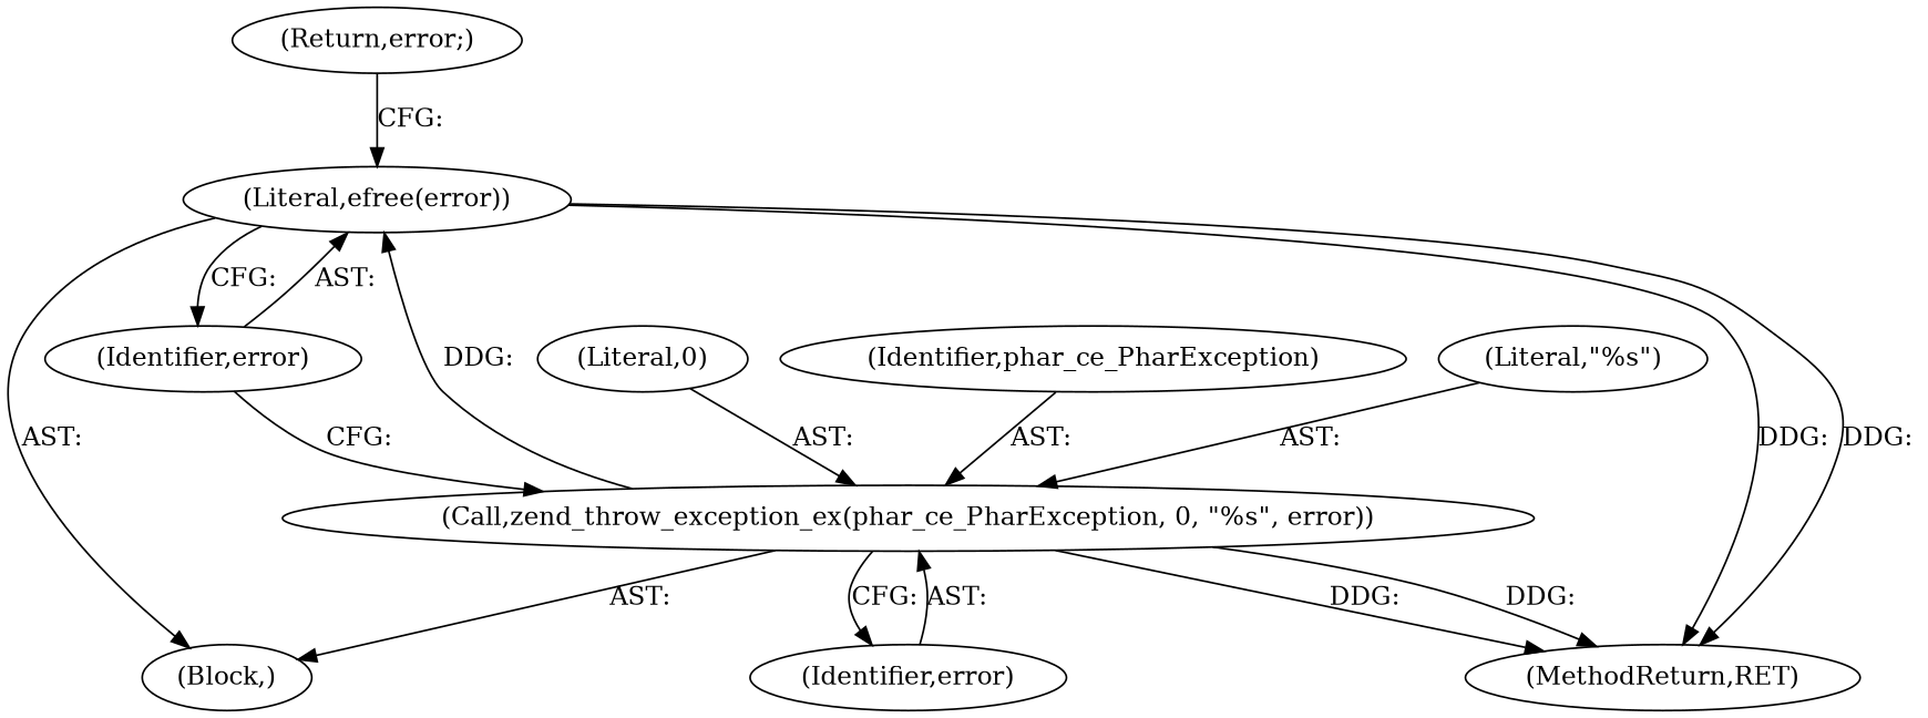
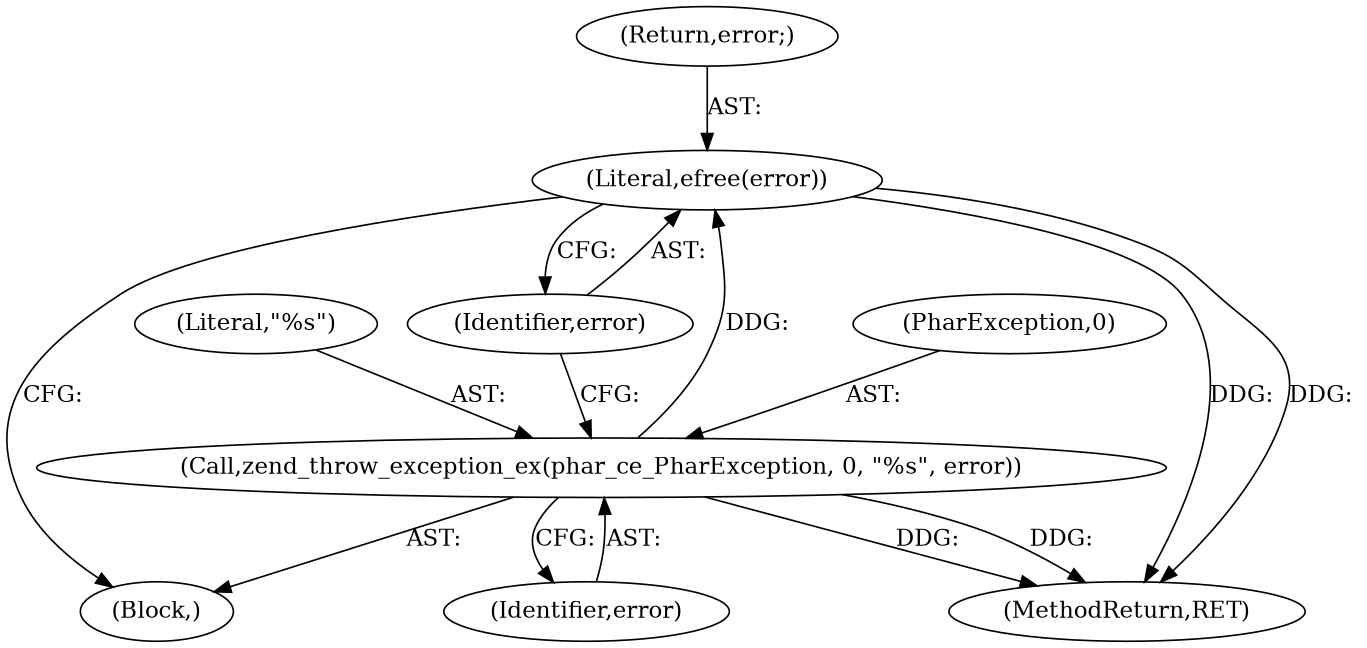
  digraph {
    n1 [label="(Literal,efree(error))"]
    n2 [label="(Block,)"]
    n3 [label="(MethodReturn,RET)"]
    n4 [label="(Identifier,error)"]
    n5 [label="(Call,zend_throw_exception_ex(phar_ce_PharException, 0, \"%s\", error))"]
    n6 [label="(Identifier,error)"]
    n7 [label="(Return,error;)"]
-   n8 [label="(Literal,0)"]
-   n9 [label="(Identifier,phar_ce_PharException)"]
+   n8 [label="(PharException,0)"]
    n10 [label="(Literal,\"%s\")"]
-   n1 -> n2 [label="AST: "]
+   n1 -> n2 [label="CFG: "]
    n1 -> n3 [label="DDG: "]
    n1 -> n3 [label="DDG: "]
    n1 -> n4 [label="CFG: "]
    n4 -> n1 [label="AST: "]
    n4 -> n5 [label="CFG: "]
    n5 -> n1 [label="DDG: "]
    n5 -> n2 [label="AST: "]
    n5 -> n3 [label="DDG: "]
    n5 -> n3 [label="DDG: "]
    n5 -> n6 [label="CFG: "]
    n6 -> n5 [label="AST: "]
-   n7 -> n1 [label="CFG: "]
+   n7 -> n1 [label="AST: "]
    n8 -> n5 [label="AST: "]
-   n9 -> n5 [label="AST: "]
    n10 -> n5 [label="AST: "]
  }
